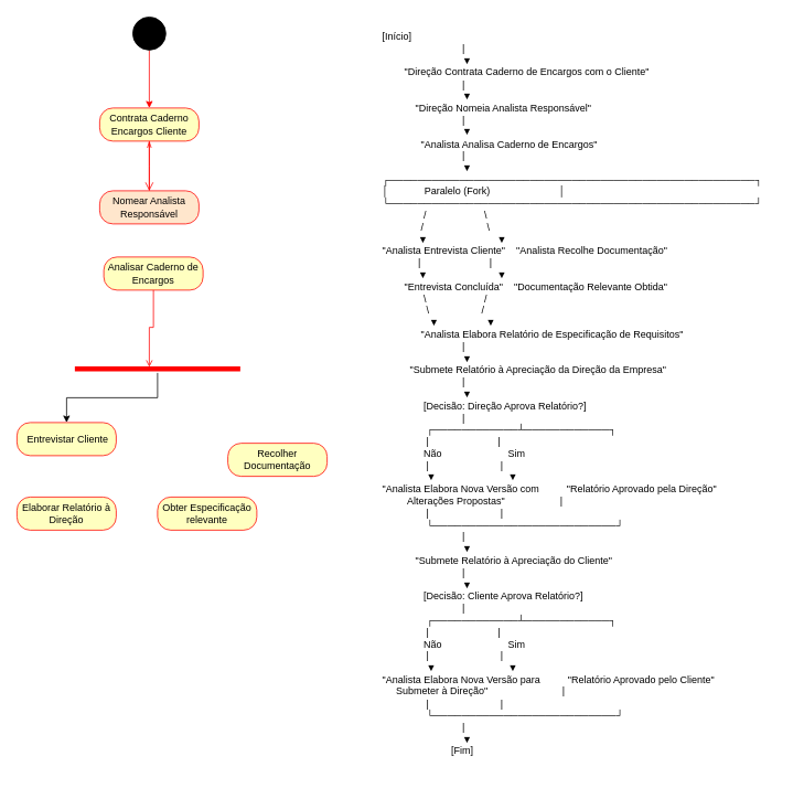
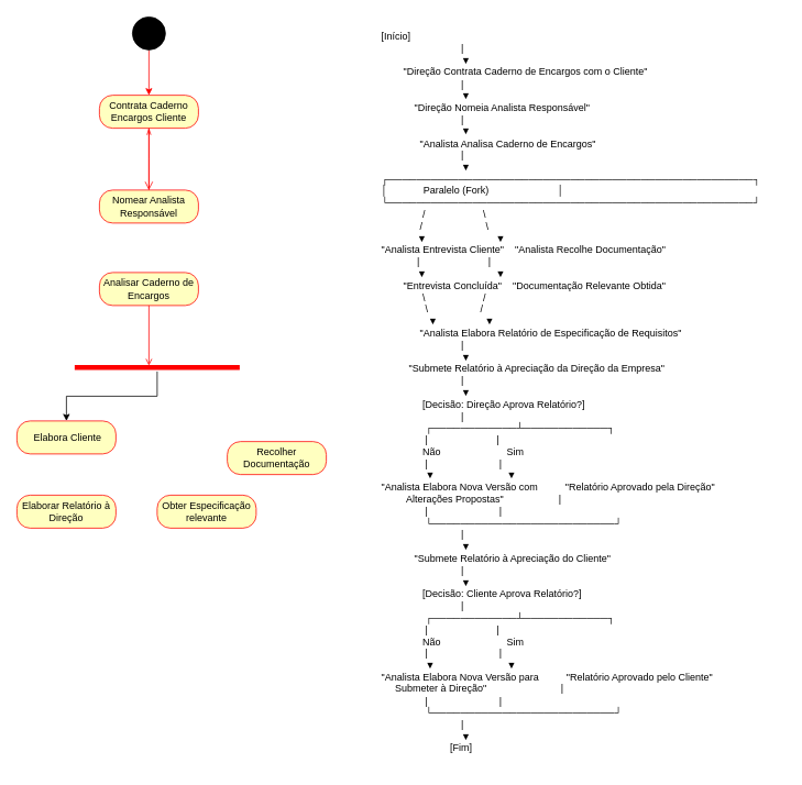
  <mxCell id="0" />
  <mxCell id="1" parent="0" />
  <mxCell id="2" value="[Início]&#10;                             |&#10;                             ▼&#10;        &quot;Direção Contrata Caderno de Encargos com o Cliente&quot;&#10;                             |&#10;                             ▼&#10;            &quot;Direção Nomeia Analista Responsável&quot;&#10;                             |&#10;                             ▼&#10;              &quot;Analista Analisa Caderno de Encargos&quot;&#10;                             |&#10;                             ▼&#10;┌────────────────────────────────────────────────────┐&#10;│             Paralelo (Fork)                         │&#10;└────────────────────────────────────────────────────┘&#10;               /                     \&#10;              /                       \&#10;             ▼                         ▼&#10;&quot;Analista Entrevista Cliente&quot;    &quot;Analista Recolhe Documentação&quot;&#10;             |                         |&#10;             ▼                         ▼&#10;        &quot;Entrevista Concluída&quot;    &quot;Documentação Relevante Obtida&quot;&#10;               \                     /&#10;                \                   /&#10;                 ▼                 ▼&#10;              &quot;Analista Elabora Relatório de Especificação de Requisitos&quot;&#10;                             |&#10;                             ▼&#10;          &quot;Submete Relatório à Apreciação da Direção da Empresa&quot;&#10;                             |&#10;                             ▼&#10;               [Decisão: Direção Aprova Relatório?]&#10;                             |&#10;                ┌────────────┴────────────┐&#10;                |                         |&#10;               Não                        Sim&#10;                |                          |&#10;                ▼                          ▼&#10;&quot;Analista Elabora Nova Versão com          &quot;Relatório Aprovado pela Direção&quot;&#10;         Alterações Propostas&quot;                    |&#10;                |                          |&#10;                └──────────────────────────┘&#10;                             |&#10;                             ▼&#10;            &quot;Submete Relatório à Apreciação do Cliente&quot;&#10;                             |&#10;                             ▼&#10;               [Decisão: Cliente Aprova Relatório?]&#10;                             |&#10;                ┌────────────┴────────────┐&#10;                |                         |&#10;               Não                        Sim&#10;                |                          |&#10;                ▼                          ▼&#10;&quot;Analista Elabora Nova Versão para          &quot;Relatório Aprovado pelo Cliente&quot;&#10;     Submeter à Direção&quot;                           |&#10;                |                          |&#10;                └──────────────────────────┘&#10;                             |&#10;                             ▼&#10;                         [Fim]" style="text;whiteSpace=wrap;" vertex="1" parent="1"><mxGeometry x="460" y="30" width="490" height="900" as="geometry" /></mxCell>
  <mxCell id="3" style="edgeStyle=orthogonalEdgeStyle;rounded=0;orthogonalLoop=1;jettySize=auto;html=1;strokeColor=#FF0000;" edge="1" parent="1" source="4" target="5"><mxGeometry relative="1" as="geometry" /></mxCell>
  <mxCell id="4" value="" style="ellipse;whiteSpace=wrap;html=1;aspect=fixed;fillColor=#000000;strokeColor=#000000;" vertex="1" parent="1"><mxGeometry x="160" y="20" width="40" height="40" as="geometry" /></mxCell>
- <mxCell id="5" value="Contrata Caderno Encargos Cliente" style="rounded=1;whiteSpace=wrap;html=1;arcSize=40;fontColor=#000000;fillColor=#ffffc0;strokeColor=#ff0000;" vertex="1" parent="1"><mxGeometry x="120" y="130" width="120" height="40" as="geometry" /></mxCell>
+ <mxCell id="5" value="Contrata Caderno Encargos Cliente" style="rounded=1;whiteSpace=wrap;html=1;arcSize=40;fontColor=#000000;fillColor=#ffffc0;strokeColor=#ff0000;" vertex="1" parent="1"><mxGeometry x="120" y="115" width="120" height="40" as="geometry" /></mxCell>
  <mxCell id="6" value="" style="edgeStyle=orthogonalEdgeStyle;html=1;verticalAlign=bottom;endArrow=open;endSize=8;strokeColor=#ff0000;rounded=0;" edge="1" source="5" parent="1"><mxGeometry relative="1" as="geometry"><mxPoint x="180" y="230" as="targetPoint" /></mxGeometry></mxCell>
  <mxCell id="7" value="" style="edgeStyle=orthogonalEdgeStyle;rounded=0;orthogonalLoop=1;jettySize=auto;html=1;endArrow=openThin;endFill=0;strokeColor=#FF0000;" edge="1" parent="1" source="8" target="5"><mxGeometry relative="1" as="geometry" /></mxCell>
- <mxCell id="8" value="Nomear Analista Responsável" style="rounded=1;whiteSpace=wrap;html=1;arcSize=40;fontColor=#000000;fillColor=#ffe6cc;strokeColor=#ff0000;" vertex="1" parent="1"><mxGeometry x="120" y="230" width="120" height="40" as="geometry" /></mxCell>
- <mxCell id="9" value="Analisar Caderno de Encargos" style="rounded=1;whiteSpace=wrap;html=1;arcSize=40;fontColor=#000000;fillColor=#ffffc0;strokeColor=#ff0000;" vertex="1" parent="1"><mxGeometry x="125" y="310" width="120" height="40" as="geometry" /></mxCell>
+ <mxCell id="8" value="Nomear Analista Responsável" style="rounded=1;whiteSpace=wrap;html=1;arcSize=40;fontColor=#000000;fillColor=#ffffc0;strokeColor=#ff0000;" vertex="1" parent="1"><mxGeometry x="120" y="230" width="120" height="40" as="geometry" /></mxCell>
+ <mxCell id="9" value="Analisar Caderno de Encargos" style="rounded=1;whiteSpace=wrap;html=1;arcSize=40;fontColor=#000000;fillColor=#ffffc0;strokeColor=#ff0000;" vertex="1" parent="1"><mxGeometry x="120" y="330" width="120" height="40" as="geometry" /></mxCell>
  <mxCell id="10" style="edgeStyle=orthogonalEdgeStyle;rounded=0;orthogonalLoop=1;jettySize=auto;html=1;" edge="1" parent="1" source="11" target="13"><mxGeometry relative="1" as="geometry" /></mxCell>
  <mxCell id="11" value="" style="shape=line;html=1;strokeWidth=6;strokeColor=#ff0000;" vertex="1" parent="1"><mxGeometry x="90" y="440" width="200" height="10" as="geometry" /></mxCell>
  <mxCell id="12" style="edgeStyle=orthogonalEdgeStyle;rounded=0;orthogonalLoop=1;jettySize=auto;html=1;entryX=0.45;entryY=0.283;entryDx=0;entryDy=0;entryPerimeter=0;strokeColor=#FF0000;endArrow=open;endFill=0;" edge="1" parent="1" source="9" target="11"><mxGeometry relative="1" as="geometry" /></mxCell>
- <mxCell id="13" value="&amp;nbsp;Entrevistar Cliente" style="rounded=1;whiteSpace=wrap;html=1;arcSize=40;fontColor=#000000;fillColor=#ffffc0;strokeColor=#ff0000;" vertex="1" parent="1"><mxGeometry x="20" y="510" width="120" height="40" as="geometry" /></mxCell>
+ <mxCell id="13" value="&amp;nbsp;Elabora Cliente" style="rounded=1;whiteSpace=wrap;html=1;arcSize=40;fontColor=#000000;fillColor=#ffffc0;strokeColor=#ff0000;" vertex="1" parent="1"><mxGeometry x="20" y="510" width="120" height="40" as="geometry" /></mxCell>
  <mxCell id="14" value="Recolher Documentação" style="rounded=1;whiteSpace=wrap;html=1;arcSize=40;fontColor=#000000;fillColor=#ffffc0;strokeColor=#ff0000;" vertex="1" parent="1"><mxGeometry x="275" y="535" width="120" height="40" as="geometry" /></mxCell>
  <mxCell id="15" value="Obter Especificação relevante" style="rounded=1;whiteSpace=wrap;html=1;arcSize=40;fontColor=#000000;fillColor=#ffffc0;strokeColor=#ff0000;" vertex="1" parent="1"><mxGeometry x="190" y="600" width="120" height="40" as="geometry" /></mxCell>
  <mxCell id="16" value="Elaborar Relatório à Direção" style="rounded=1;whiteSpace=wrap;html=1;arcSize=40;fontColor=#000000;fillColor=#ffffc0;strokeColor=#ff0000;" vertex="1" parent="1"><mxGeometry x="20" y="600" width="120" height="40" as="geometry" /></mxCell>
